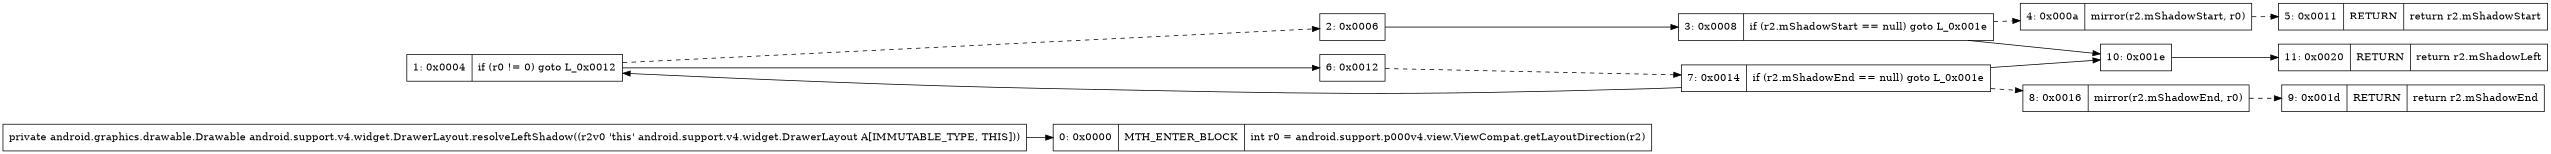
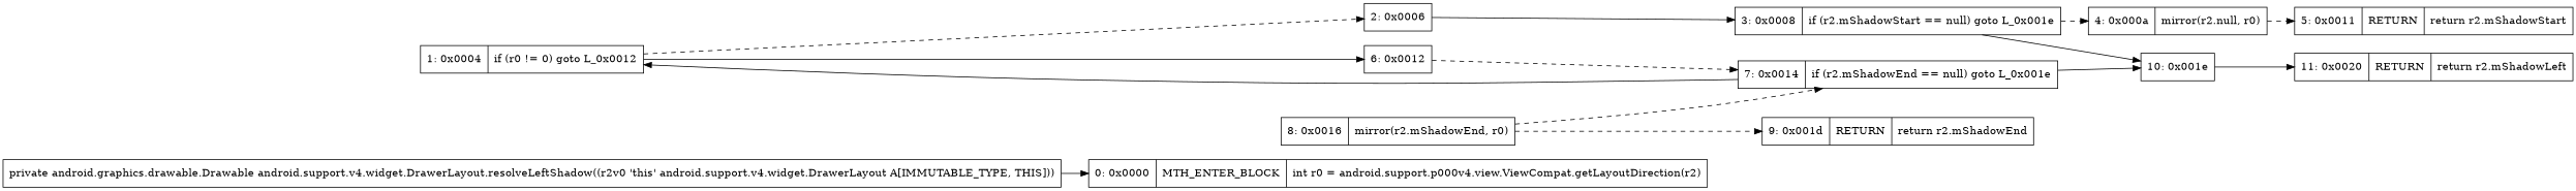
  digraph {
    rankdir=LR
    node [shape=record]
    n1 [label="{0\:\ 0x0000|MTH_ENTER_BLOCK\l|int r0 = android.support.p000v4.view.ViewCompat.getLayoutDirection(r2)\l}"]
    n2 [label="{1\:\ 0x0004|if (r0 != 0) goto L_0x0012\l}"]
    n3 [label="{2\:\ 0x0006}"]
    n4 [label="{6\:\ 0x0012}"]
    n5 [label="{3\:\ 0x0008|if (r2.mShadowStart == null) goto L_0x001e\l}"]
    n6 [label="{7\:\ 0x0014|if (r2.mShadowEnd == null) goto L_0x001e\l}"]
-   n7 [label="{4\:\ 0x000a|mirror(r2.mShadowStart, r0)\l}"]
+   n7 [label="{4\:\ 0x000a|mirror(r2.null, r0)\l}"]
    n8 [label="{10\:\ 0x001e}"]
    n9 [label="{5\:\ 0x0011|RETURN\l|return r2.mShadowStart\l}"]
    n10 [label="{11\:\ 0x0020|RETURN\l|return r2.mShadowLeft\l}"]
    n11 [label="{8\:\ 0x0016|mirror(r2.mShadowEnd, r0)\l}"]
    n12 [label="{9\:\ 0x001d|RETURN\l|return r2.mShadowEnd\l}"]
    n13 [label="{private android.graphics.drawable.Drawable android.support.v4.widget.DrawerLayout.resolveLeftShadow((r2v0 'this' android.support.v4.widget.DrawerLayout A[IMMUTABLE_TYPE, THIS])) }"]
    n2 -> n3 [style=dashed]
    n2 -> n4
    n3 -> n5
    n4 -> n6 [style=dashed]
    n5 -> n7 [style=dashed]
    n5 -> n8
    n6 -> n2
    n6 -> n8
-   n6 -> n11 [style=dashed]
+   n11 -> n6 [style=dashed]
    n7 -> n9 [style=dashed]
    n8 -> n10
    n11 -> n12 [style=dashed]
    n13 -> n1
  }
